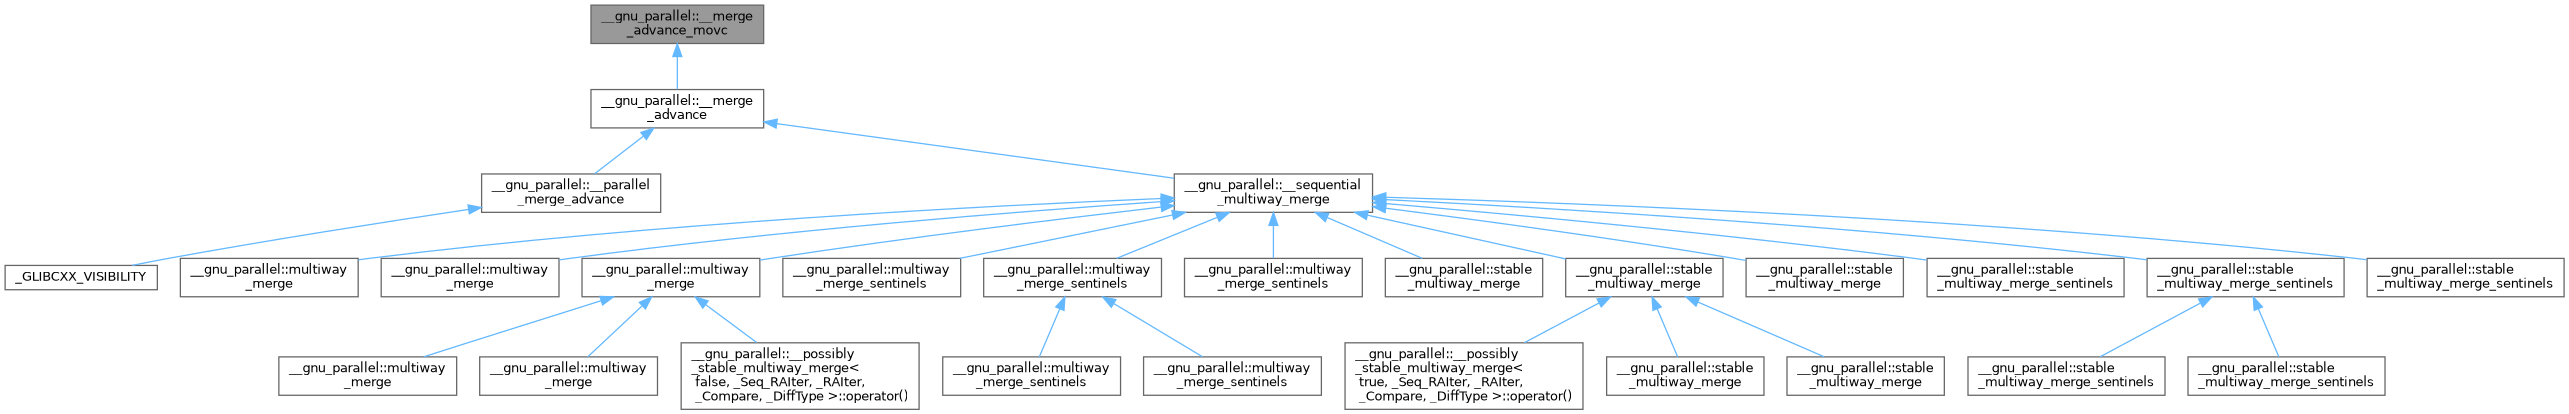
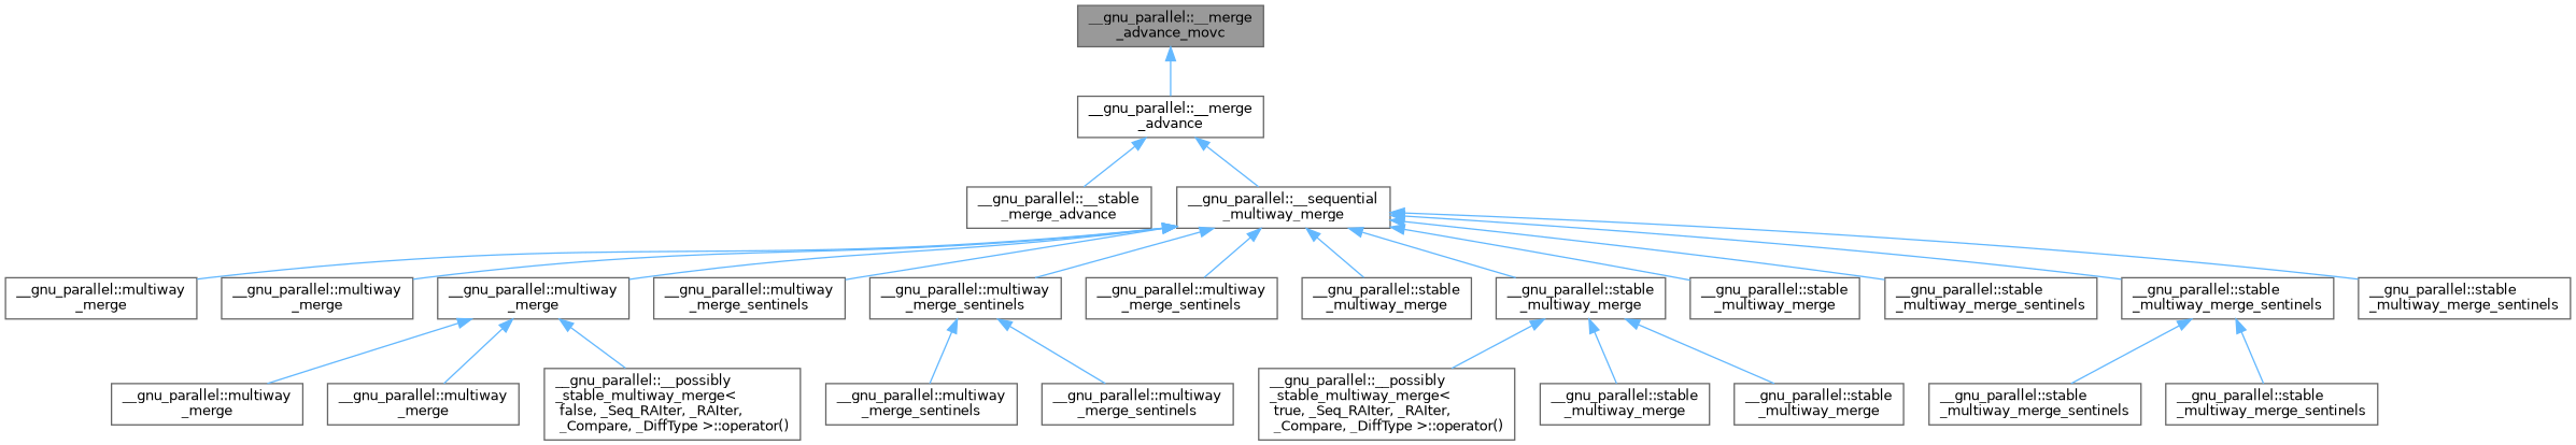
  digraph {
    rankdir=TB
    node [color=grey40 fillcolor=white fontname=Helvetica fontsize=10 shape=box style=filled]
    edge [color=steelblue1 dir=back fontname=Helvetica fontsize=10 labelfontname=Helvetica labelfontsize=10 style=solid]
    n1 [color=gray40 fillcolor=grey60 fontcolor=black height=0.2 label="__gnu_parallel::__merge\l_advance_movc" width=0.4]
    n2 [height=0.2 label="__gnu_parallel::__merge\l_advance" width=0.4]
-   n3 [height=0.2 label="__gnu_parallel::__parallel\l_merge_advance" width=0.4]
+   n3 [height=0.2 label="__gnu_parallel::__stable\l_merge_advance" width=0.4]
    n4 [height=0.2 label="__gnu_parallel::__sequential\l_multiway_merge" width=0.4]
-   n5 [height=0.2 label=_GLIBCXX_VISIBILITY width=0.4]
    n6 [height=0.2 label="__gnu_parallel::multiway\l_merge" width=0.4]
    n7 [height=0.2 label="__gnu_parallel::multiway\l_merge" width=0.4]
    n8 [height=0.2 label="__gnu_parallel::multiway\l_merge" width=0.4]
    n9 [height=0.2 label="__gnu_parallel::multiway\l_merge_sentinels" width=0.4]
    n10 [height=0.2 label="__gnu_parallel::multiway\l_merge_sentinels" width=0.4]
    n11 [height=0.2 label="__gnu_parallel::multiway\l_merge_sentinels" width=0.4]
    n12 [height=0.2 label="__gnu_parallel::stable\l_multiway_merge" width=0.4]
    n13 [height=0.2 label="__gnu_parallel::stable\l_multiway_merge" width=0.4]
    n14 [height=0.2 label="__gnu_parallel::stable\l_multiway_merge" width=0.4]
    n15 [height=0.2 label="__gnu_parallel::stable\l_multiway_merge_sentinels" width=0.4]
    n16 [height=0.2 label="__gnu_parallel::stable\l_multiway_merge_sentinels" width=0.4]
    n17 [height=0.2 label="__gnu_parallel::stable\l_multiway_merge_sentinels" width=0.4]
    n18 [height=0.2 label="__gnu_parallel::multiway\l_merge" width=0.4]
    n19 [height=0.2 label="__gnu_parallel::multiway\l_merge" width=0.4]
    n20 [height=0.2 label="__gnu_parallel::__possibly\l_stable_multiway_merge\<\l false, _Seq_RAIter, _RAIter,\l _Compare, _DiffType \>::operator()" width=0.4]
    n21 [height=0.2 label="__gnu_parallel::multiway\l_merge_sentinels" width=0.4]
    n22 [height=0.2 label="__gnu_parallel::multiway\l_merge_sentinels" width=0.4]
    n23 [height=0.2 label="__gnu_parallel::__possibly\l_stable_multiway_merge\<\l true, _Seq_RAIter, _RAIter,\l _Compare, _DiffType \>::operator()" width=0.4]
    n24 [height=0.2 label="__gnu_parallel::stable\l_multiway_merge" width=0.4]
    n25 [height=0.2 label="__gnu_parallel::stable\l_multiway_merge" width=0.4]
    n26 [height=0.2 label="__gnu_parallel::stable\l_multiway_merge_sentinels" width=0.4]
    n27 [height=0.2 label="__gnu_parallel::stable\l_multiway_merge_sentinels" width=0.4]
    n1 -> n2
    n2 -> n3
    n2 -> n4
-   n3 -> n5
    n4 -> n6
    n4 -> n7
    n4 -> n8
    n4 -> n9
    n4 -> n10
    n4 -> n11
    n4 -> n12
    n4 -> n13
    n4 -> n14
    n4 -> n15
    n4 -> n16
    n4 -> n17
    n8 -> n18
    n8 -> n19
    n8 -> n20
    n10 -> n21
    n10 -> n22
    n13 -> n23
    n13 -> n24
    n13 -> n25
    n16 -> n26
    n16 -> n27
  }
